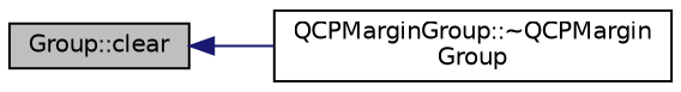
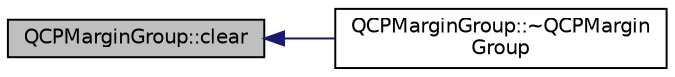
  digraph {
    rankdir=LR
    node [color=black fontname=Helvetica fontsize=10 shape=record style=filled]
-   n1 [fillcolor=grey75 fontcolor=black height=0.2 label="Group::clear" width=0.4]
+   n1 [fillcolor=grey75 fontcolor=black height=0.2 label="QCPMarginGroup::clear" width=0.4]
    n2 [fillcolor=white height=0.2 label="QCPMarginGroup::~QCPMargin\lGroup" width=0.4]
    n1 -> n2 [color=midnightblue dir=back fontname=Helvetica fontsize=10 labelfontname=Helvetica labelfontsize=10 style=solid]
  }
